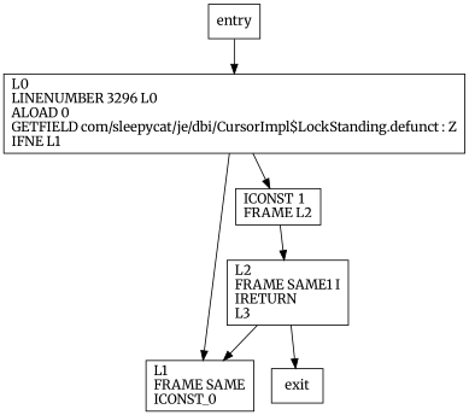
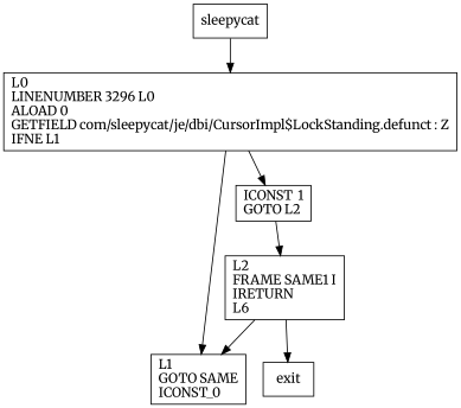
  digraph {
    fontname=Merriweather
    node [fontname=Merriweather shape=record]
    edge [fontname=Merriweather]
-   n1 [label="L1\lFRAME SAME\lICONST_0\l"]
-   n2 [label="L2\lFRAME SAME1 I\lIRETURN\lL3\l"]
+   n1 [label="L1\lGOTO SAME\lICONST_0\l"]
+   n2 [label="L2\lFRAME SAME1 I\lIRETURN\lL6\l"]
    exit
    n4 [label="L0\lLINENUMBER 3296 L0\lALOAD 0\lGETFIELD com/sleepycat/je/dbi/CursorImpl$LockStanding.defunct : Z\lIFNE L1\l"]
-   n5 [label="ICONST_1\lFRAME L2\l"]
-   entry
+   n5 [label="ICONST_1\lGOTO L2\l"]
+   entry [label=sleepycat]
    n2 -> n1
    n2 -> exit
    n4 -> n1
    n4 -> n5
    n5 -> n2
    entry -> n4
  }
